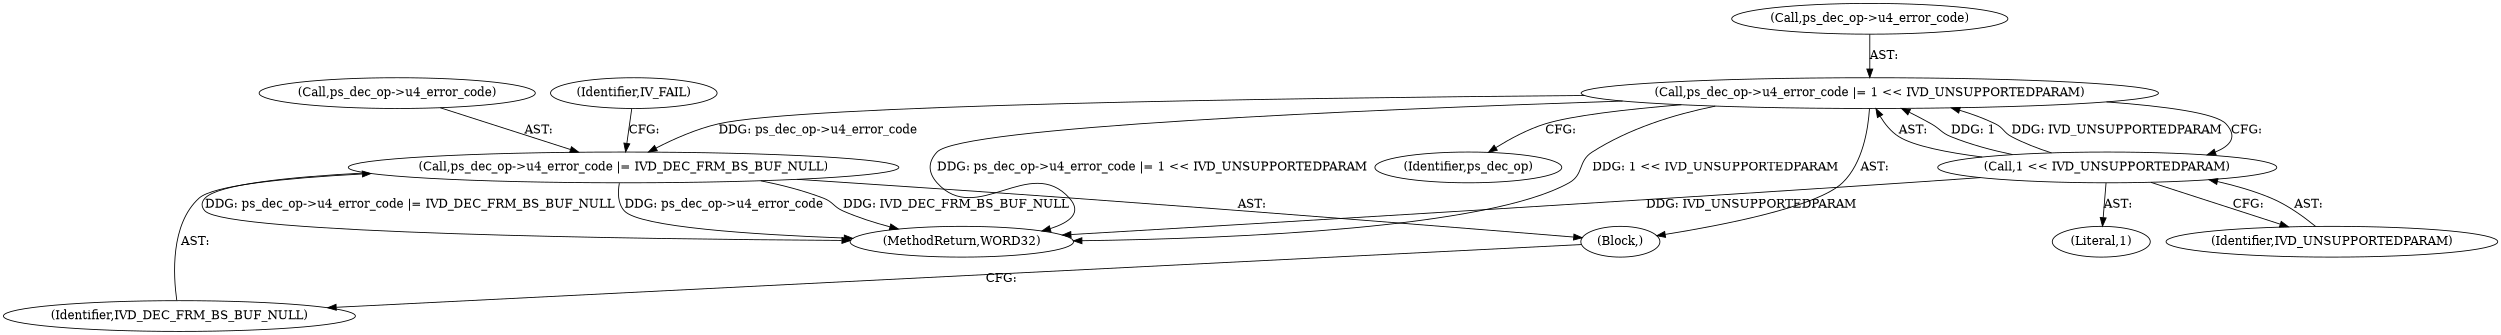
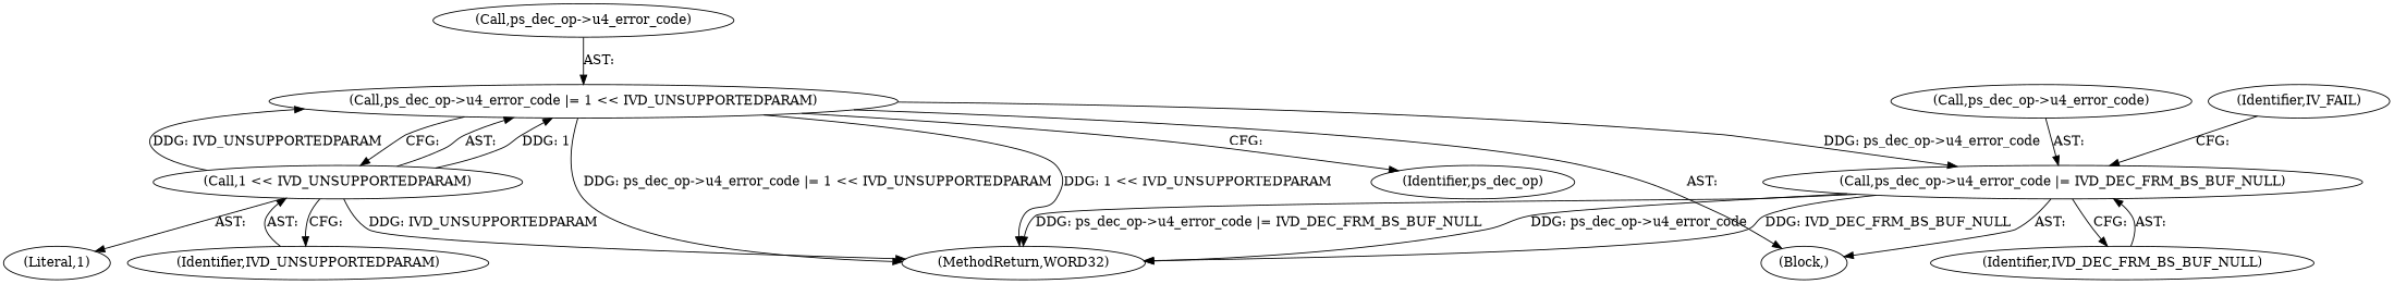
  digraph {
    n1 [label="(Call,ps_dec_op->u4_error_code |= IVD_DEC_FRM_BS_BUF_NULL)"]
    n2 [label="(Identifier,IVD_DEC_FRM_BS_BUF_NULL)"]
    n3 [label="(MethodReturn,WORD32)"]
    n4 [label="(Block,)"]
    n5 [label="(Call,ps_dec_op->u4_error_code |= 1 << IVD_UNSUPPORTEDPARAM)"]
    n6 [label="(Call,1 << IVD_UNSUPPORTEDPARAM)"]
    n7 [label="(Identifier,ps_dec_op)"]
    n8 [label="(Identifier,IVD_UNSUPPORTEDPARAM)"]
    n9 [label="(Literal,1)"]
    n10 [label="(Call,ps_dec_op->u4_error_code)"]
    n11 [label="(Identifier,IV_FAIL)"]
    n12 [label="(Call,ps_dec_op->u4_error_code)"]
-   n4 -> n2 [label="CFG: "]
+   n1 -> n2 [label="CFG: "]
    n1 -> n3 [label="DDG: ps_dec_op->u4_error_code"]
    n1 -> n3 [label="DDG: IVD_DEC_FRM_BS_BUF_NULL"]
    n1 -> n3 [label="DDG: ps_dec_op->u4_error_code |= IVD_DEC_FRM_BS_BUF_NULL"]
    n1 -> n4 [label="AST: "]
    n2 -> n1 [label="AST: "]
    n5 -> n1 [label="DDG: ps_dec_op->u4_error_code"]
    n5 -> n3 [label="DDG: 1 << IVD_UNSUPPORTEDPARAM"]
    n5 -> n3 [label="DDG: ps_dec_op->u4_error_code |= 1 << IVD_UNSUPPORTEDPARAM"]
    n5 -> n4 [label="AST: "]
    n5 -> n6 [label="CFG: "]
    n5 -> n7 [label="CFG: "]
    n6 -> n3 [label="DDG: IVD_UNSUPPORTEDPARAM"]
    n6 -> n5 [label="AST: "]
    n6 -> n5 [label="DDG: 1"]
    n6 -> n5 [label="DDG: IVD_UNSUPPORTEDPARAM"]
    n6 -> n8 [label="CFG: "]
    n6 -> n9 [label="AST: "]
    n8 -> n6 [label="AST: "]
    n10 -> n1 [label="AST: "]
    n11 -> n1 [label="CFG: "]
    n12 -> n5 [label="AST: "]
  }
